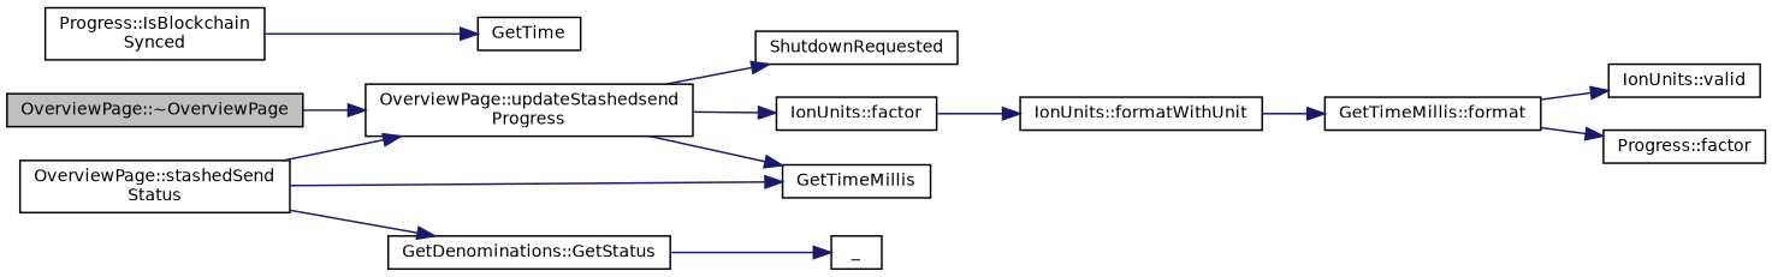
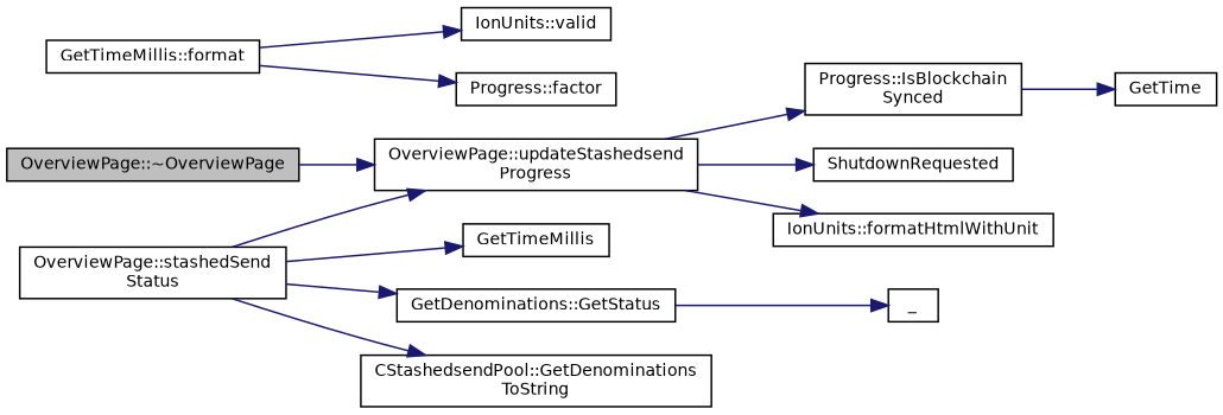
  digraph {
    rankdir=LR
    node [color=black fillcolor=white fontname=Helvetica fontsize=10 shape=record style=filled]
    edge [color=midnightblue fontname=Helvetica fontsize=10 labelfontname=Helvetica labelfontsize=10 style=solid]
    n1 [fillcolor=grey75 fontcolor=black height=0.2 label="OverviewPage::~OverviewPage" width=0.4]
    n2 [height=0.2 label="OverviewPage::updateStashedsend\lProgress" width=0.4]
    n3 [height=0.2 label="OverviewPage::stashedSend\lStatus" width=0.4]
    n4 [height=0.2 label=GetTimeMillis width=0.4]
    n5 [height=0.2 label="GetDenominations::GetStatus" width=0.4]
+   n6 [height=0.2 label="CStashedsendPool::GetDenominations\lToString" width=0.4]
    n7 [height=0.2 label="Progress::IsBlockchain\lSynced" width=0.4]
    n8 [height=0.2 label=ShutdownRequested width=0.4]
-   n9 [height=0.2 label="IonUnits::factor" width=0.4]
+   n9 [height=0.2 label="IonUnits::formatHtmlWithUnit" width=0.4]
    n10 [height=0.2 label=_ width=0.4]
    n11 [height=0.2 label=GetTime width=0.4]
-   n12 [height=0.2 label="IonUnits::formatWithUnit" width=0.4]
    n13 [height=0.2 label="GetTimeMillis::format" width=0.4]
    n14 [height=0.2 label="IonUnits::valid" width=0.4]
    n15 [height=0.2 label="Progress::factor" width=0.4]
    n1 -> n2
-   n2 -> n4
+   n2 -> n7
    n2 -> n8
    n2 -> n9
    n3 -> n2
    n3 -> n4
    n3 -> n5
+   n3 -> n6
    n5 -> n10
    n7 -> n11
-   n9 -> n12
-   n12 -> n13
    n13 -> n14
    n13 -> n15
  }
